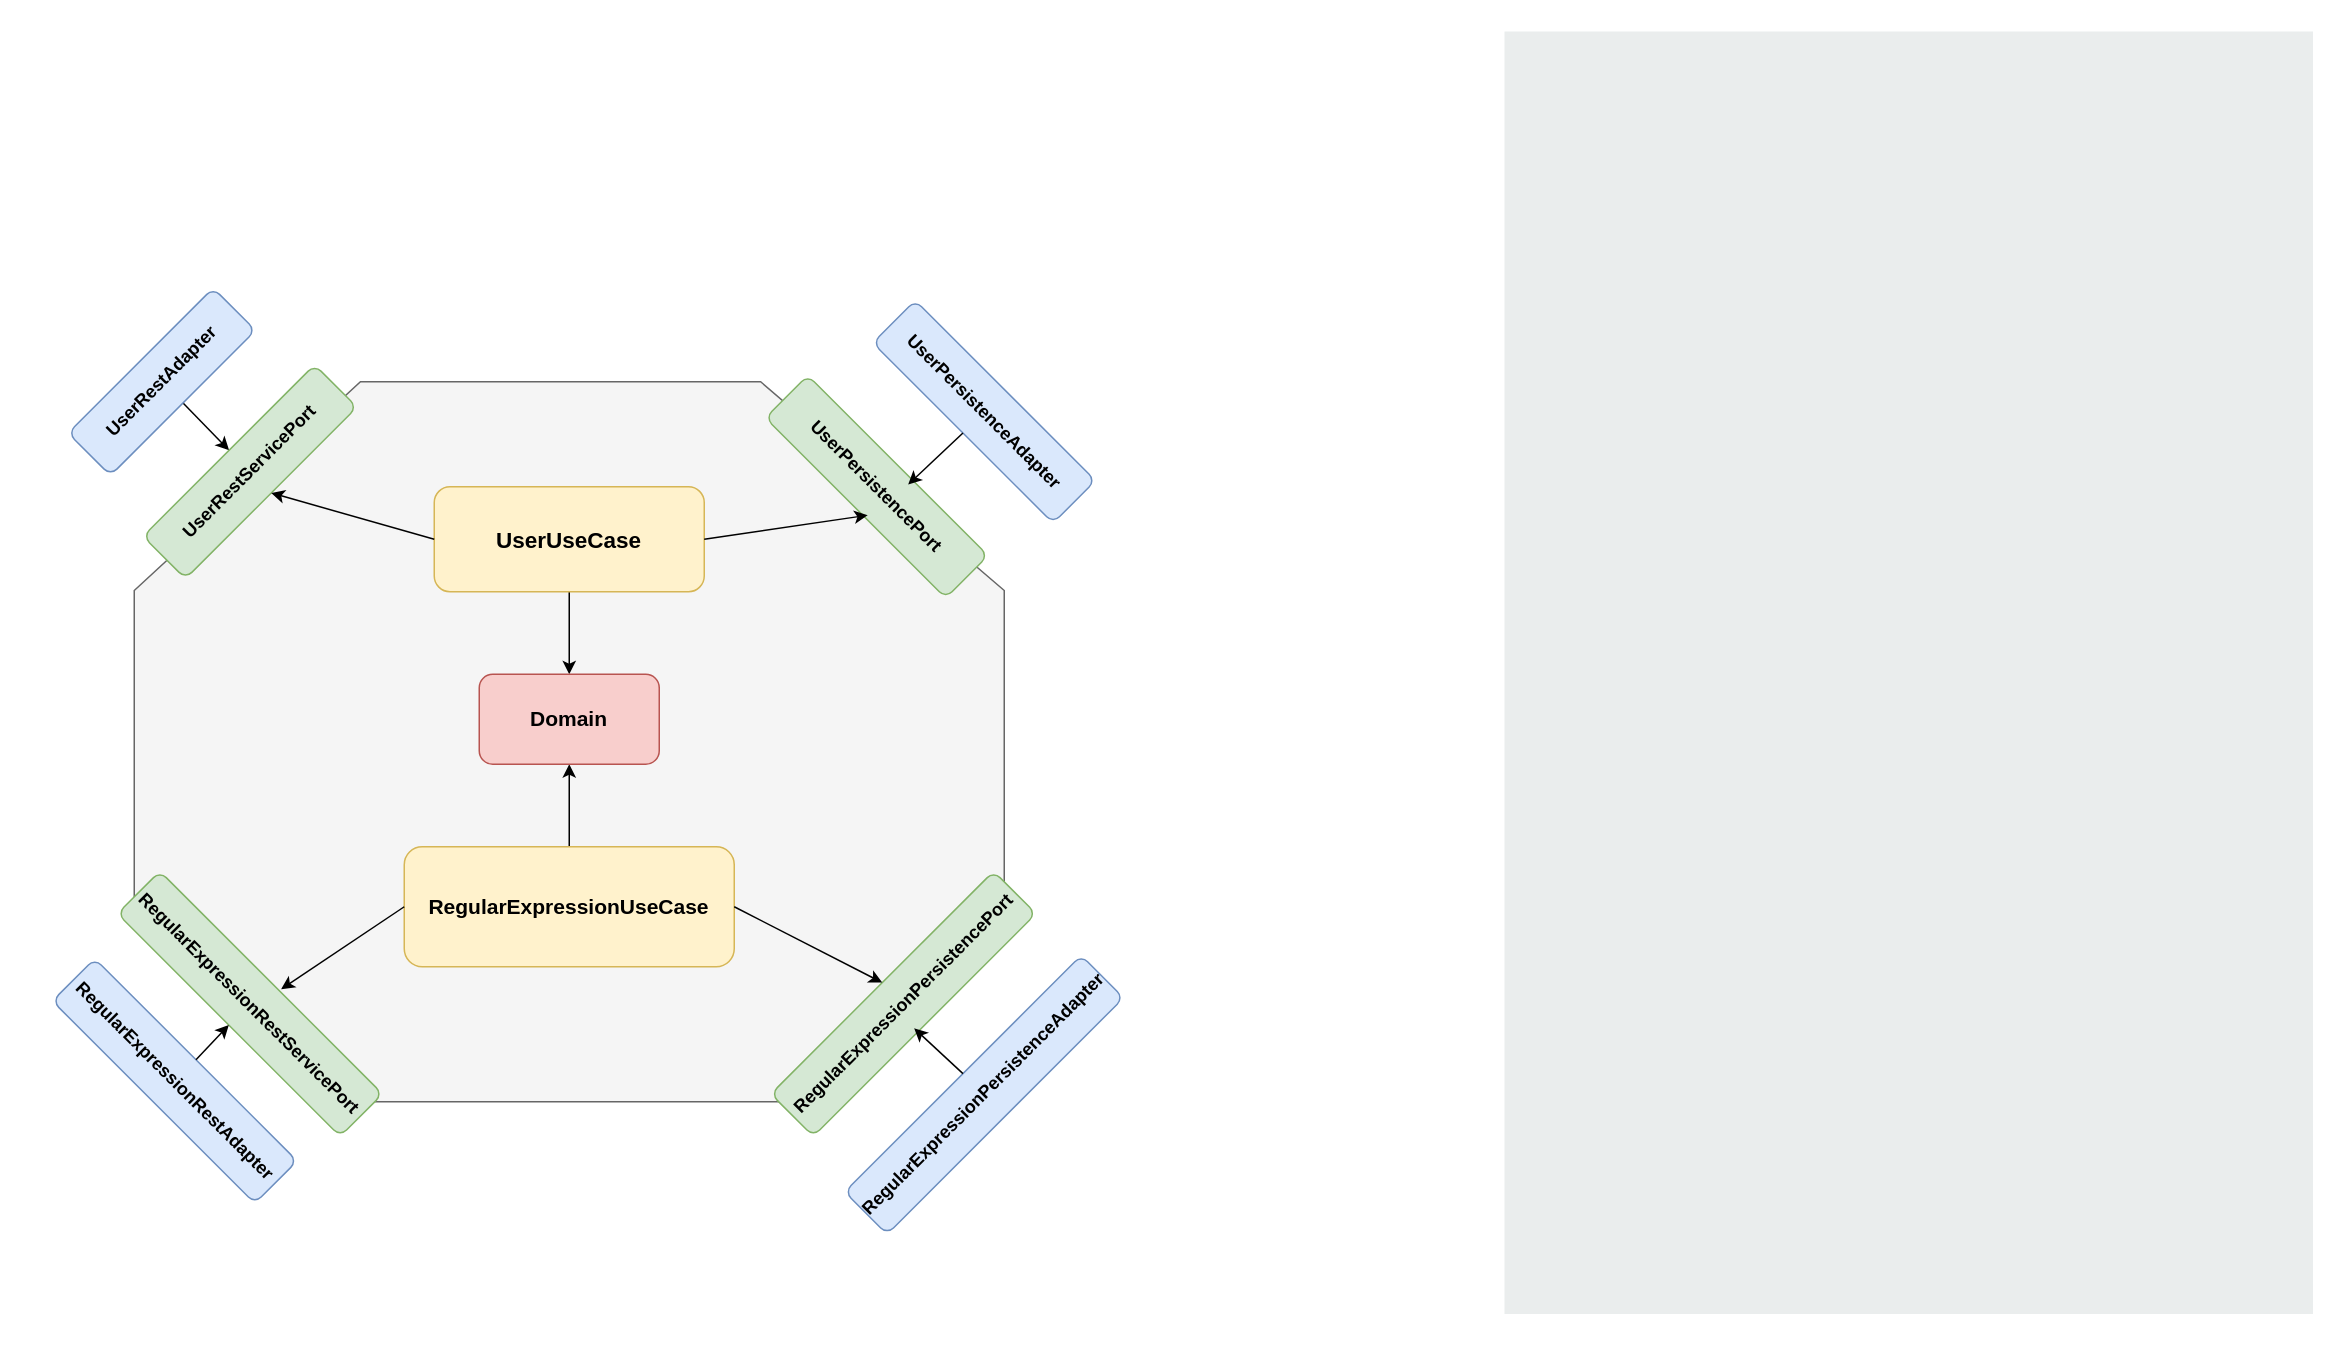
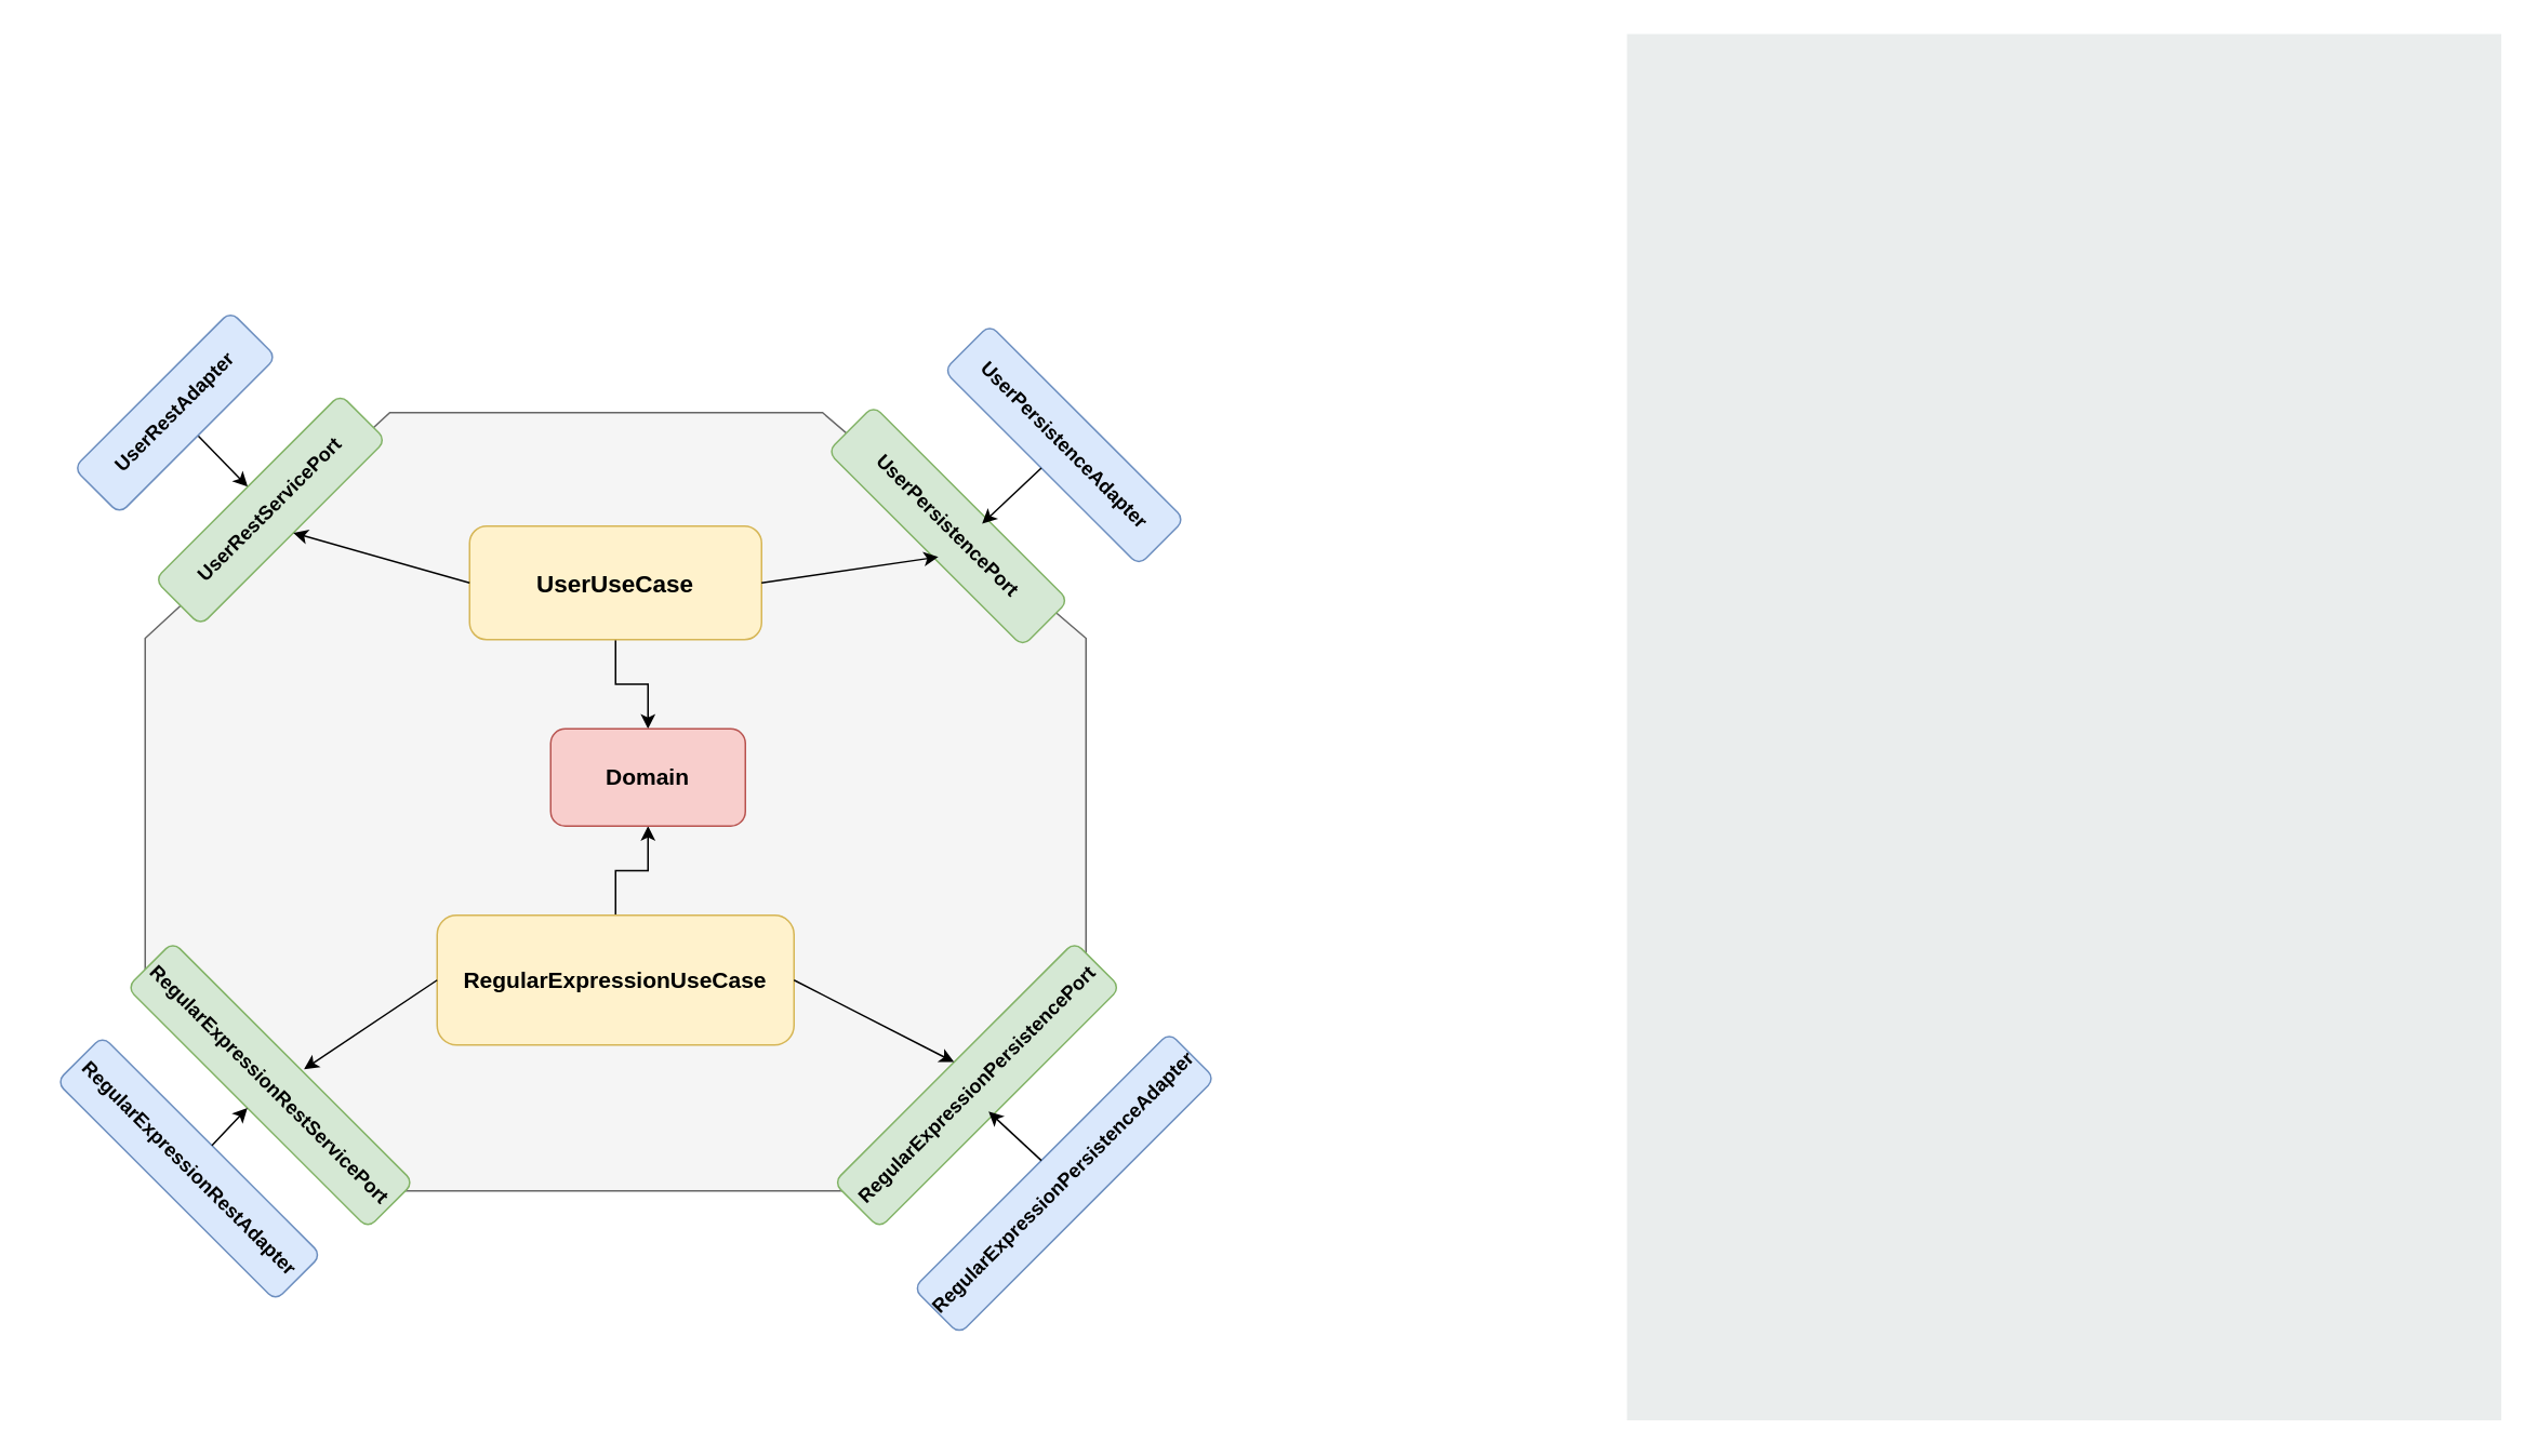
  <mxCell id="0" />
  <mxCell id="1" parent="0" />
  <mxCell id="2" value="" style="rounded=0;whiteSpace=wrap;html=1;fillColor=#EAEDED;fontSize=22;fontColor=#FFFFFF;strokeColor=none;labelBackgroundColor=none;" parent="1" vertex="1"><mxGeometry x="1002.5" y="20.5" width="539" height="855" as="geometry" /></mxCell>
  <mxCell id="3" value="" style="verticalLabelPosition=bottom;verticalAlign=top;html=1;shape=mxgraph.basic.polygon;polyCoords=[[0.26,0],[0.72,0],[1,0.29],[1,0.75],[0.75,1],[0.25,1],[0,0.75],[0,0.29]];polyline=0;fillColor=#f5f5f5;strokeColor=#666666;fontColor=#333333;" vertex="1" parent="1"><mxGeometry x="89" y="254" width="580" height="480" as="geometry" /></mxCell>
  <mxCell id="4" value="" style="endArrow=classic;html=1;rounded=0;exitX=0.5;exitY=1;exitDx=0;exitDy=0;" edge="1" parent="1" source="6" target="5"><mxGeometry width="50" height="50" relative="1" as="geometry"><mxPoint x="130.978" y="433" as="sourcePoint" /><mxPoint x="140.87" y="472.414" as="targetPoint" /></mxGeometry></mxCell>
  <mxCell id="5" value="UserRestServicePort" style="rounded=1;whiteSpace=wrap;html=1;rotation=-45;fillColor=#d5e8d4;strokeColor=#82b366;fontStyle=1" vertex="1" parent="1"><mxGeometry x="85.31" y="294" width="161.75" height="40" as="geometry" /></mxCell>
  <mxCell id="6" value="UserRestAdapter" style="rounded=1;whiteSpace=wrap;html=1;rotation=-45;fillColor=#dae8fc;strokeColor=#6c8ebf;fontStyle=1" vertex="1" parent="1"><mxGeometry x="39" y="234" width="136.78" height="40" as="geometry" /></mxCell>
  <mxCell id="7" style="edgeStyle=orthogonalEdgeStyle;rounded=0;orthogonalLoop=1;jettySize=auto;html=1;entryX=0.5;entryY=0;entryDx=0;entryDy=0;" edge="1" parent="1" source="8" target="24"><mxGeometry relative="1" as="geometry" /></mxCell>
  <mxCell id="8" value="UserUseCase" style="rounded=1;whiteSpace=wrap;html=1;rotation=0;fillColor=#fff2cc;strokeColor=#d6b656;fontStyle=1;fontSize=15;" vertex="1" parent="1"><mxGeometry x="289" y="324" width="180" height="70" as="geometry" /></mxCell>
  <mxCell id="9" value="RegularExpressionRestServicePort" style="rounded=1;whiteSpace=wrap;html=1;rotation=45;fillColor=#d5e8d4;strokeColor=#82b366;fontStyle=1" vertex="1" parent="1"><mxGeometry x="61.18" y="648.72" width="210" height="40" as="geometry" /></mxCell>
  <mxCell id="10" value="RegularExpressionRestAdapter" style="rounded=1;whiteSpace=wrap;html=1;rotation=45;fillColor=#dae8fc;strokeColor=#6c8ebf;fontStyle=1" vertex="1" parent="1"><mxGeometry x="20.59" y="700.16" width="190.85" height="40" as="geometry" /></mxCell>
  <mxCell id="11" value="" style="endArrow=classic;html=1;rounded=0;exitX=0.5;exitY=0;exitDx=0;exitDy=0;entryX=0.5;entryY=1;entryDx=0;entryDy=0;" edge="1" parent="1" source="10" target="9"><mxGeometry width="50" height="50" relative="1" as="geometry"><mxPoint x="629" y="484" as="sourcePoint" /><mxPoint x="679" y="434" as="targetPoint" /></mxGeometry></mxCell>
  <mxCell id="12" value="RegularExpressionPersistencePort" style="rounded=1;whiteSpace=wrap;html=1;rotation=-45;fillColor=#d5e8d4;strokeColor=#82b366;fontStyle=1" vertex="1" parent="1"><mxGeometry x="496.82" y="648.72" width="210" height="40" as="geometry" /></mxCell>
  <mxCell id="13" value="RegularExpressionPersistenceAdapter" style="rounded=1;whiteSpace=wrap;html=1;rotation=-45;fillColor=#dae8fc;strokeColor=#6c8ebf;fontStyle=1" vertex="1" parent="1"><mxGeometry x="544.1" y="709.4" width="223" height="40" as="geometry" /></mxCell>
  <mxCell id="14" value="" style="endArrow=classic;html=1;rounded=0;exitX=0.5;exitY=0;exitDx=0;exitDy=0;entryX=0.469;entryY=0.915;entryDx=0;entryDy=0;entryPerimeter=0;" edge="1" parent="1" source="13" target="12"><mxGeometry width="50" height="50" relative="1" as="geometry"><mxPoint x="629" y="484" as="sourcePoint" /><mxPoint x="679" y="434" as="targetPoint" /></mxGeometry></mxCell>
  <mxCell id="15" style="edgeStyle=orthogonalEdgeStyle;rounded=0;orthogonalLoop=1;jettySize=auto;html=1;entryX=0.5;entryY=1;entryDx=0;entryDy=0;" edge="1" parent="1" source="16" target="24"><mxGeometry relative="1" as="geometry" /></mxCell>
  <mxCell id="16" value="RegularExpressionUseCase" style="rounded=1;whiteSpace=wrap;html=1;rotation=0;fillColor=#fff2cc;strokeColor=#d6b656;fontStyle=1;fontSize=14;" vertex="1" parent="1"><mxGeometry x="269" y="564" width="220" height="80" as="geometry" /></mxCell>
  <mxCell id="17" value="" style="endArrow=classic;html=1;rounded=0;exitX=1;exitY=0.5;exitDx=0;exitDy=0;entryX=0.5;entryY=0;entryDx=0;entryDy=0;" edge="1" parent="1" source="16" target="12"><mxGeometry width="50" height="50" relative="1" as="geometry"><mxPoint x="629" y="484" as="sourcePoint" /><mxPoint x="679" y="434" as="targetPoint" /></mxGeometry></mxCell>
  <mxCell id="18" value="" style="endArrow=classic;html=1;rounded=0;exitX=0;exitY=0.5;exitDx=0;exitDy=0;entryX=0.537;entryY=-0.04;entryDx=0;entryDy=0;entryPerimeter=0;" edge="1" parent="1" source="16" target="9"><mxGeometry width="50" height="50" relative="1" as="geometry"><mxPoint x="629" y="484" as="sourcePoint" /><mxPoint x="679" y="434" as="targetPoint" /></mxGeometry></mxCell>
  <mxCell id="19" value="UserPersistencePort" style="rounded=1;html=1;rotation=45;fillColor=#d5e8d4;strokeColor=#82b366;fontStyle=1;textShadow=0;labelBorderColor=none;labelBackgroundColor=none;whiteSpace=wrap;" vertex="1" parent="1"><mxGeometry x="499" y="304" width="170" height="40" as="geometry" /></mxCell>
  <mxCell id="20" value="UserPersistenceAdapter" style="rounded=1;whiteSpace=wrap;html=1;rotation=45;fillColor=#dae8fc;strokeColor=#6c8ebf;fontStyle=1" vertex="1" parent="1"><mxGeometry x="570.6" y="254" width="170" height="40" as="geometry" /></mxCell>
  <mxCell id="21" value="" style="endArrow=classic;html=1;rounded=0;exitX=0.5;exitY=1;exitDx=0;exitDy=0;entryX=0.581;entryY=0.103;entryDx=0;entryDy=0;entryPerimeter=0;" edge="1" parent="1" source="20" target="19"><mxGeometry width="50" height="50" relative="1" as="geometry"><mxPoint x="629" y="484" as="sourcePoint" /><mxPoint x="679" y="434" as="targetPoint" /></mxGeometry></mxCell>
  <mxCell id="22" value="" style="endArrow=classic;html=1;rounded=0;exitX=0;exitY=0.5;exitDx=0;exitDy=0;entryX=0.5;entryY=1;entryDx=0;entryDy=0;" edge="1" parent="1" source="8" target="5"><mxGeometry width="50" height="50" relative="1" as="geometry"><mxPoint x="629" y="484" as="sourcePoint" /><mxPoint x="179" y="334" as="targetPoint" /></mxGeometry></mxCell>
  <mxCell id="23" value="" style="endArrow=classic;html=1;rounded=0;exitX=1;exitY=0.5;exitDx=0;exitDy=0;entryX=0.554;entryY=0.942;entryDx=0;entryDy=0;entryPerimeter=0;" edge="1" parent="1" source="8" target="19"><mxGeometry width="50" height="50" relative="1" as="geometry"><mxPoint x="629" y="484" as="sourcePoint" /><mxPoint x="579" y="334" as="targetPoint" /></mxGeometry></mxCell>
- <mxCell id="24" value="Domain" style="rounded=1;whiteSpace=wrap;html=1;fillColor=#f8cecc;strokeColor=#b85450;fontStyle=1;fontSize=14;" vertex="1" parent="1"><mxGeometry x="319" y="449" width="120" height="60" as="geometry" /></mxCell>
+ <mxCell id="24" value="Domain" style="rounded=1;whiteSpace=wrap;html=1;fillColor=#f8cecc;strokeColor=#b85450;fontStyle=1;fontSize=14;" vertex="1" parent="1"><mxGeometry x="339" y="449" width="120" height="60" as="geometry" /></mxCell>
